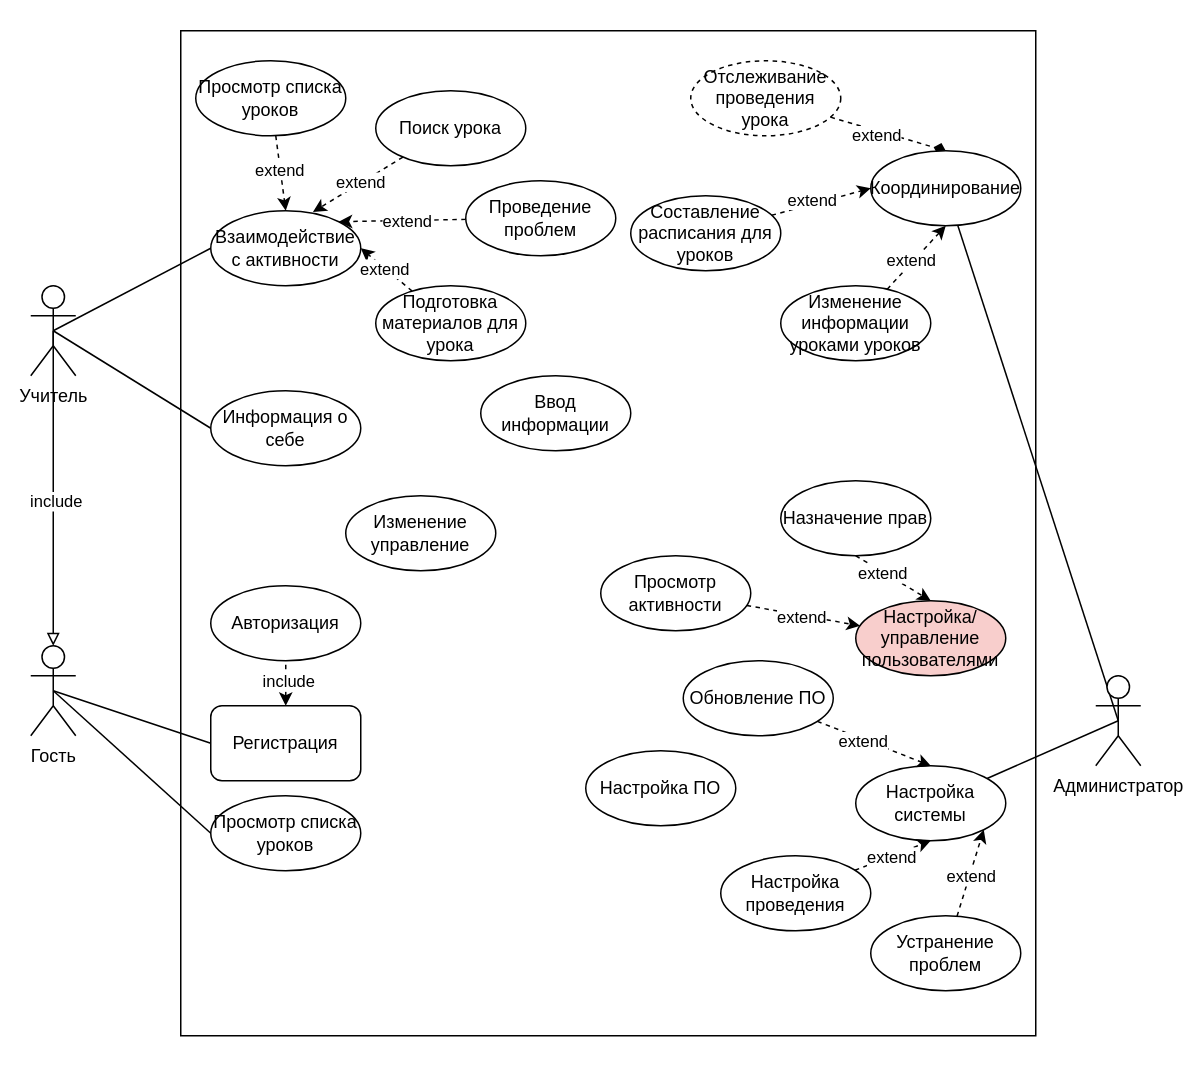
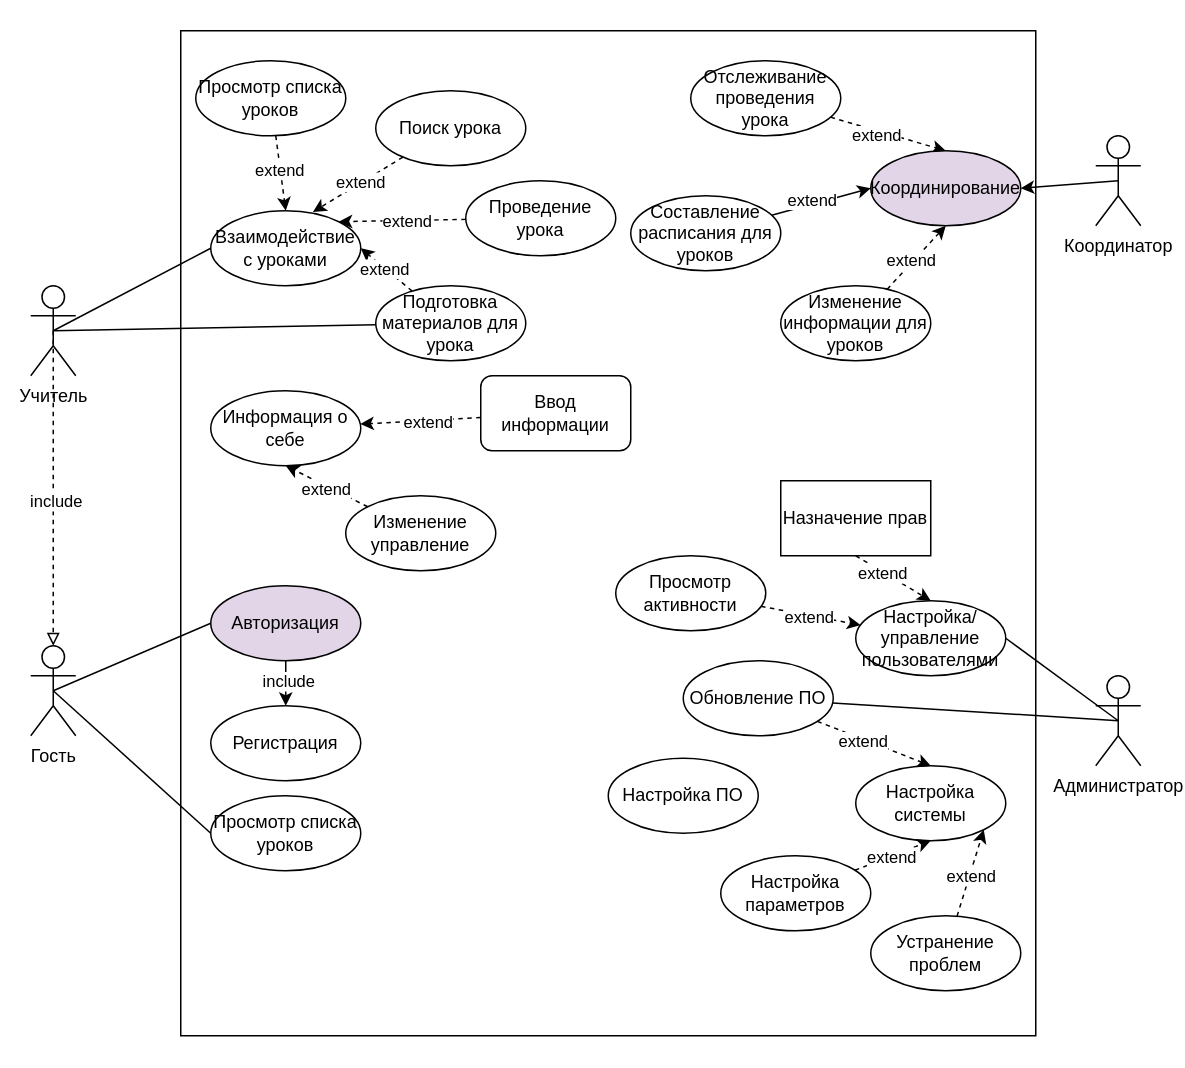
  <mxCell id="0" />
  <mxCell id="1" parent="0" />
  <mxCell id="2" value="" style="rounded=0;whiteSpace=wrap;html=1;fillColor=none;" vertex="1" parent="1"><mxGeometry x="120" y="20" width="570" height="670" as="geometry" /></mxCell>
  <mxCell id="3" style="rounded=0;orthogonalLoop=1;jettySize=auto;html=1;exitX=0.5;exitY=0.5;exitDx=0;exitDy=0;exitPerimeter=0;entryX=0;entryY=0.5;entryDx=0;entryDy=0;endArrow=none;endFill=0;" edge="1" parent="1" source="6" target="69"><mxGeometry relative="1" as="geometry" /></mxCell>
- <mxCell id="5" style="rounded=0;orthogonalLoop=1;jettySize=auto;html=1;exitX=0.5;exitY=0.5;exitDx=0;exitDy=0;exitPerimeter=0;entryX=0;entryY=0.5;entryDx=0;entryDy=0;endArrow=none;endFill=0;" edge="1" parent="1" source="6" target="68"><mxGeometry relative="1" as="geometry" /></mxCell>
+ <mxCell id="4" style="rounded=0;orthogonalLoop=1;jettySize=auto;html=1;exitX=0.5;exitY=0.5;exitDx=0;exitDy=0;exitPerimeter=0;entryX=0;entryY=0.5;entryDx=0;entryDy=0;endArrow=none;endFill=0;" edge="1" parent="1" source="6" target="65"><mxGeometry relative="1" as="geometry" /></mxCell>
  <mxCell id="6" value="Гость" style="shape=umlActor;verticalLabelPosition=bottom;verticalAlign=top;html=1;outlineConnect=0;" vertex="1" parent="1"><mxGeometry x="20" y="430" width="30" height="60" as="geometry" /></mxCell>
  <mxCell id="7" style="rounded=0;orthogonalLoop=1;jettySize=auto;html=1;entryX=0;entryY=0.5;entryDx=0;entryDy=0;endArrow=none;endFill=0;exitX=0.5;exitY=0.5;exitDx=0;exitDy=0;exitPerimeter=0;" edge="1" parent="1" source="9" target="45"><mxGeometry relative="1" as="geometry" /></mxCell>
- <mxCell id="8" style="rounded=0;orthogonalLoop=1;jettySize=auto;html=1;entryX=0;entryY=0.5;entryDx=0;entryDy=0;exitX=0.5;exitY=0.5;exitDx=0;exitDy=0;exitPerimeter=0;endArrow=none;endFill=0;" edge="1" parent="1" source="9" target="55"><mxGeometry relative="1" as="geometry" /></mxCell>
+ <mxCell id="8" style="rounded=0;orthogonalLoop=1;jettySize=auto;html=1;exitX=0.5;exitY=0.5;exitDx=0;exitDy=0;exitPerimeter=0;endArrow=none;endFill=0;" edge="1" parent="1" source="9" target="54"><mxGeometry relative="1" as="geometry" /></mxCell>
  <mxCell id="9" value="Учитель" style="shape=umlActor;verticalLabelPosition=bottom;verticalAlign=top;html=1;outlineConnect=0;" vertex="1" parent="1"><mxGeometry x="20" y="190" width="30" height="60" as="geometry" /></mxCell>
- <mxCell id="12" style="rounded=0;orthogonalLoop=1;jettySize=auto;html=1;exitX=0.5;exitY=0.5;exitDx=0;exitDy=0;exitPerimeter=0;endArrow=none;endFill=0;" edge="1" parent="1" source="14" target="22"><mxGeometry relative="1" as="geometry" /></mxCell>
- <mxCell id="13" style="rounded=0;orthogonalLoop=1;jettySize=auto;html=1;exitX=0.5;exitY=0.5;exitDx=0;exitDy=0;exitPerimeter=0;endArrow=none;endFill=0;" edge="1" parent="1" source="14" target="39"><mxGeometry relative="1" as="geometry" /></mxCell>
+ <mxCell id="10" style="rounded=0;orthogonalLoop=1;jettySize=auto;html=1;exitX=0.5;exitY=0.5;exitDx=0;exitDy=0;exitPerimeter=0;entryX=1;entryY=0.5;entryDx=0;entryDy=0;" edge="1" parent="1" source="11" target="39"><mxGeometry relative="1" as="geometry" /></mxCell>
+ <mxCell id="11" value="Координатор" style="shape=umlActor;verticalLabelPosition=bottom;verticalAlign=top;html=1;outlineConnect=0;" vertex="1" parent="1"><mxGeometry x="730" y="90" width="30" height="60" as="geometry" /></mxCell>
+ <mxCell id="12" style="rounded=0;orthogonalLoop=1;jettySize=auto;html=1;exitX=0.5;exitY=0.5;exitDx=0;exitDy=0;exitPerimeter=0;endArrow=none;endFill=0;" edge="1" parent="1" source="14" target="25"><mxGeometry relative="1" as="geometry" /></mxCell>
+ <mxCell id="13" style="rounded=0;orthogonalLoop=1;jettySize=auto;html=1;exitX=0.5;exitY=0.5;exitDx=0;exitDy=0;exitPerimeter=0;entryX=1;entryY=0.5;entryDx=0;entryDy=0;endArrow=none;endFill=0;" edge="1" parent="1" source="14" target="15"><mxGeometry relative="1" as="geometry" /></mxCell>
  <mxCell id="14" value="Администратор" style="shape=umlActor;verticalLabelPosition=bottom;verticalAlign=top;html=1;outlineConnect=0;" vertex="1" parent="1"><mxGeometry x="730" y="450" width="30" height="60" as="geometry" /></mxCell>
- <mxCell id="15" value="Настройка/управление пользователями" style="ellipse;whiteSpace=wrap;html=1;fillColor=#f8cecc;" vertex="1" parent="1"><mxGeometry x="570" y="400" width="100" height="50" as="geometry" /></mxCell>
+ <mxCell id="15" value="Настройка/управление пользователями" style="ellipse;whiteSpace=wrap;html=1;" vertex="1" parent="1"><mxGeometry x="570" y="400" width="100" height="50" as="geometry" /></mxCell>
  <mxCell id="16" style="rounded=0;orthogonalLoop=1;jettySize=auto;html=1;exitX=0.5;exitY=1;exitDx=0;exitDy=0;entryX=0.5;entryY=0;entryDx=0;entryDy=0;dashed=1;" edge="1" parent="1" source="18" target="15"><mxGeometry relative="1" as="geometry" /></mxCell>
  <mxCell id="17" value="extend" style="edgeLabel;html=1;align=center;verticalAlign=middle;resizable=0;points=[];" vertex="1" connectable="0" parent="16"><mxGeometry x="-0.278" y="-1" relative="1" as="geometry"><mxPoint as="offset" /></mxGeometry></mxCell>
- <mxCell id="18" value="Назначение прав" style="ellipse;whiteSpace=wrap;html=1;" vertex="1" parent="1"><mxGeometry x="520" y="320" width="100" height="50" as="geometry" /></mxCell>
+ <mxCell id="18" value="Назначение прав" style="whiteSpace=wrap;html=1;rounded=0;" vertex="1" parent="1"><mxGeometry x="520" y="320" width="100" height="50" as="geometry" /></mxCell>
  <mxCell id="19" value="" style="rounded=0;orthogonalLoop=1;jettySize=auto;html=1;dashed=1;" edge="1" parent="1" source="21" target="15"><mxGeometry relative="1" as="geometry" /></mxCell>
  <mxCell id="20" value="extend" style="edgeLabel;html=1;align=center;verticalAlign=middle;resizable=0;points=[];" vertex="1" connectable="0" parent="19"><mxGeometry x="-0.042" y="-1" relative="1" as="geometry"><mxPoint as="offset" /></mxGeometry></mxCell>
- <mxCell id="21" value="Просмотр активности" style="ellipse;whiteSpace=wrap;html=1;" vertex="1" parent="1"><mxGeometry x="400" y="370" width="100" height="50" as="geometry" /></mxCell>
+ <mxCell id="21" value="Просмотр активности" style="ellipse;whiteSpace=wrap;html=1;" vertex="1" parent="1"><mxGeometry x="410" y="370" width="100" height="50" as="geometry" /></mxCell>
  <mxCell id="22" value="Настройка системы" style="ellipse;whiteSpace=wrap;html=1;" vertex="1" parent="1"><mxGeometry x="570" y="510" width="100" height="50" as="geometry" /></mxCell>
  <mxCell id="23" style="rounded=0;orthogonalLoop=1;jettySize=auto;html=1;entryX=0.5;entryY=0;entryDx=0;entryDy=0;dashed=1;" edge="1" parent="1" source="25" target="22"><mxGeometry relative="1" as="geometry" /></mxCell>
  <mxCell id="24" value="extend" style="edgeLabel;html=1;align=center;verticalAlign=middle;resizable=0;points=[];" vertex="1" connectable="0" parent="23"><mxGeometry x="-0.194" y="-1" relative="1" as="geometry"><mxPoint as="offset" /></mxGeometry></mxCell>
  <mxCell id="25" value="Обновление ПО" style="ellipse;whiteSpace=wrap;html=1;" vertex="1" parent="1"><mxGeometry x="455" y="440" width="100" height="50" as="geometry" /></mxCell>
- <mxCell id="26" value="Настройка ПО" style="ellipse;whiteSpace=wrap;html=1;" vertex="1" parent="1"><mxGeometry x="390" y="500" width="100" height="50" as="geometry" /></mxCell>
+ <mxCell id="26" value="Настройка ПО" style="ellipse;whiteSpace=wrap;html=1;" vertex="1" parent="1"><mxGeometry x="405" y="505" width="100" height="50" as="geometry" /></mxCell>
  <mxCell id="27" style="rounded=0;orthogonalLoop=1;jettySize=auto;html=1;entryX=0.5;entryY=1;entryDx=0;entryDy=0;dashed=1;" edge="1" parent="1" source="29" target="22"><mxGeometry relative="1" as="geometry" /></mxCell>
  <mxCell id="28" value="extend" style="edgeLabel;html=1;align=center;verticalAlign=middle;resizable=0;points=[];" vertex="1" connectable="0" parent="27"><mxGeometry x="-0.03" relative="1" as="geometry"><mxPoint as="offset" /></mxGeometry></mxCell>
- <mxCell id="29" value="Настройка проведения" style="ellipse;whiteSpace=wrap;html=1;" vertex="1" parent="1"><mxGeometry x="480" y="570" width="100" height="50" as="geometry" /></mxCell>
+ <mxCell id="29" value="Настройка параметров" style="ellipse;whiteSpace=wrap;html=1;" vertex="1" parent="1"><mxGeometry x="480" y="570" width="100" height="50" as="geometry" /></mxCell>
  <mxCell id="30" style="rounded=0;orthogonalLoop=1;jettySize=auto;html=1;entryX=1;entryY=1;entryDx=0;entryDy=0;dashed=1;" edge="1" parent="1" source="32" target="22"><mxGeometry relative="1" as="geometry" /></mxCell>
  <mxCell id="31" value="extend" style="edgeLabel;html=1;align=center;verticalAlign=middle;resizable=0;points=[];" vertex="1" connectable="0" parent="30"><mxGeometry x="-0.058" y="-1" relative="1" as="geometry"><mxPoint as="offset" /></mxGeometry></mxCell>
  <mxCell id="32" value="Устранение проблем" style="ellipse;whiteSpace=wrap;html=1;" vertex="1" parent="1"><mxGeometry x="580" y="610" width="100" height="50" as="geometry" /></mxCell>
- <mxCell id="33" style="rounded=0;orthogonalLoop=1;jettySize=auto;html=1;entryX=0.5;entryY=0;entryDx=0;entryDy=0;dashed=1;endArrow=diamond;" edge="1" parent="1" source="35" target="39"><mxGeometry relative="1" as="geometry" /></mxCell>
+ <mxCell id="33" style="rounded=0;orthogonalLoop=1;jettySize=auto;html=1;entryX=0.5;entryY=0;entryDx=0;entryDy=0;dashed=1;" edge="1" parent="1" source="35" target="39"><mxGeometry relative="1" as="geometry" /></mxCell>
  <mxCell id="34" value="extend" style="edgeLabel;html=1;align=center;verticalAlign=middle;resizable=0;points=[];" vertex="1" connectable="0" parent="33"><mxGeometry x="-0.191" y="-3" relative="1" as="geometry"><mxPoint as="offset" /></mxGeometry></mxCell>
- <mxCell id="35" value="Отслеживание проведения урока" style="ellipse;whiteSpace=wrap;html=1;dashed=1;" vertex="1" parent="1"><mxGeometry x="460" y="40" width="100" height="50" as="geometry" /></mxCell>
- <mxCell id="36" style="rounded=0;orthogonalLoop=1;jettySize=auto;html=1;entryX=0;entryY=0.5;entryDx=0;entryDy=0;dashed=1;" edge="1" parent="1" source="38" target="39"><mxGeometry relative="1" as="geometry" /></mxCell>
+ <mxCell id="35" value="Отслеживание проведения урока" style="ellipse;whiteSpace=wrap;html=1;" vertex="1" parent="1"><mxGeometry x="460" y="40" width="100" height="50" as="geometry" /></mxCell>
+ <mxCell id="36" style="rounded=0;orthogonalLoop=1;jettySize=auto;html=1;entryX=0;entryY=0.5;entryDx=0;entryDy=0;dashed=0;" edge="1" parent="1" source="38" target="39"><mxGeometry relative="1" as="geometry" /></mxCell>
  <mxCell id="37" value="extend" style="edgeLabel;html=1;align=center;verticalAlign=middle;resizable=0;points=[];" vertex="1" connectable="0" parent="36"><mxGeometry x="-0.181" y="3" relative="1" as="geometry"><mxPoint as="offset" /></mxGeometry></mxCell>
  <mxCell id="38" value="Составление расписания для уроков" style="ellipse;whiteSpace=wrap;html=1;" vertex="1" parent="1"><mxGeometry x="420" width="100" height="50" as="geometry" y="130" /></mxCell>
- <mxCell id="39" value="Координирование" style="ellipse;whiteSpace=wrap;html=1;" vertex="1" parent="1"><mxGeometry x="580" y="100" width="100" height="50" as="geometry" /></mxCell>
+ <mxCell id="39" value="Координирование" style="ellipse;whiteSpace=wrap;html=1;fillColor=#e1d5e7;" vertex="1" parent="1"><mxGeometry x="580" y="100" width="100" height="50" as="geometry" /></mxCell>
  <mxCell id="40" style="rounded=0;orthogonalLoop=1;jettySize=auto;html=1;entryX=0.5;entryY=1;entryDx=0;entryDy=0;dashed=1;" edge="1" parent="1" source="42" target="39"><mxGeometry relative="1" as="geometry" /></mxCell>
  <mxCell id="41" value="extend" style="edgeLabel;html=1;align=center;verticalAlign=middle;resizable=0;points=[];" vertex="1" connectable="0" parent="40"><mxGeometry x="-0.148" y="2" relative="1" as="geometry"><mxPoint as="offset" /></mxGeometry></mxCell>
- <mxCell id="42" value="Изменение информации уроками уроков" style="ellipse;whiteSpace=wrap;html=1;" vertex="1" parent="1"><mxGeometry x="520" y="190" width="100" height="50" as="geometry" /></mxCell>
- <mxCell id="43" style="edgeStyle=orthogonalEdgeStyle;rounded=0;orthogonalLoop=1;jettySize=auto;html=1;exitX=0.5;exitY=0.5;exitDx=0;exitDy=0;exitPerimeter=0;entryX=0.5;entryY=0;entryDx=0;entryDy=0;entryPerimeter=0;endArrow=block;endFill=0;" edge="1" parent="1" source="9" target="6"><mxGeometry relative="1" as="geometry" /></mxCell>
+ <mxCell id="42" value="Изменение информации для уроков" style="ellipse;whiteSpace=wrap;html=1;" vertex="1" parent="1"><mxGeometry x="520" y="190" width="100" height="50" as="geometry" /></mxCell>
+ <mxCell id="43" style="edgeStyle=orthogonalEdgeStyle;rounded=0;orthogonalLoop=1;jettySize=auto;html=1;exitX=0.5;exitY=0.5;exitDx=0;exitDy=0;exitPerimeter=0;entryX=0.5;entryY=0;entryDx=0;entryDy=0;entryPerimeter=0;endArrow=block;endFill=0;dashed=1;" edge="1" parent="1" source="9" target="6"><mxGeometry relative="1" as="geometry" /></mxCell>
  <mxCell id="44" value="include" style="edgeLabel;html=1;align=center;verticalAlign=middle;resizable=0;points=[];" vertex="1" connectable="0" parent="43"><mxGeometry x="0.078" y="1" relative="1" as="geometry"><mxPoint as="offset" /></mxGeometry></mxCell>
- <mxCell id="45" value="Взаимодействие с активности" style="ellipse;whiteSpace=wrap;html=1;" vertex="1" parent="1"><mxGeometry x="140" y="140" width="100" height="50" as="geometry" /></mxCell>
+ <mxCell id="45" value="Взаимодействие с уроками" style="ellipse;whiteSpace=wrap;html=1;" vertex="1" parent="1"><mxGeometry x="140" y="140" width="100" height="50" as="geometry" /></mxCell>
  <mxCell id="46" style="rounded=0;orthogonalLoop=1;jettySize=auto;html=1;entryX=0.681;entryY=0.016;entryDx=0;entryDy=0;dashed=1;entryPerimeter=0;" edge="1" parent="1" source="48" target="45"><mxGeometry relative="1" as="geometry" /></mxCell>
  <mxCell id="47" value="extend" style="edgeLabel;html=1;align=center;verticalAlign=middle;resizable=0;points=[];" vertex="1" connectable="0" parent="46"><mxGeometry x="-0.075" y="-1" relative="1" as="geometry"><mxPoint as="offset" /></mxGeometry></mxCell>
  <mxCell id="48" value="Поиск урока" style="ellipse;whiteSpace=wrap;html=1;" vertex="1" parent="1"><mxGeometry x="250" y="60" width="100" height="50" as="geometry" /></mxCell>
  <mxCell id="49" style="rounded=0;orthogonalLoop=1;jettySize=auto;html=1;entryX=1;entryY=0;entryDx=0;entryDy=0;dashed=1;" edge="1" parent="1" source="51" target="45"><mxGeometry relative="1" as="geometry" /></mxCell>
  <mxCell id="50" value="extend" style="edgeLabel;html=1;align=center;verticalAlign=middle;resizable=0;points=[];" vertex="1" connectable="0" parent="49"><mxGeometry x="-0.066" relative="1" as="geometry"><mxPoint as="offset" /></mxGeometry></mxCell>
- <mxCell id="51" value="Проведение проблем" style="ellipse;whiteSpace=wrap;html=1;" vertex="1" parent="1"><mxGeometry x="310" y="120" width="100" height="50" as="geometry" /></mxCell>
+ <mxCell id="51" value="Проведение урока" style="ellipse;whiteSpace=wrap;html=1;" vertex="1" parent="1"><mxGeometry x="310" y="120" width="100" height="50" as="geometry" /></mxCell>
  <mxCell id="52" style="rounded=0;orthogonalLoop=1;jettySize=auto;html=1;entryX=1;entryY=0.5;entryDx=0;entryDy=0;dashed=1;" edge="1" parent="1" source="54" target="45"><mxGeometry relative="1" as="geometry" /></mxCell>
  <mxCell id="53" value="extend" style="edgeLabel;html=1;align=center;verticalAlign=middle;resizable=0;points=[];" vertex="1" connectable="0" parent="52"><mxGeometry x="0.065" y="1" relative="1" as="geometry"><mxPoint as="offset" /></mxGeometry></mxCell>
  <mxCell id="54" value="Подготовка материалов для урока" style="ellipse;whiteSpace=wrap;html=1;" vertex="1" parent="1"><mxGeometry x="250" y="190" width="100" height="50" as="geometry" /></mxCell>
  <mxCell id="55" value="Информация о себе" style="ellipse;whiteSpace=wrap;html=1;" vertex="1" parent="1"><mxGeometry x="140" y="260" width="100" height="50" as="geometry" /></mxCell>
- <mxCell id="58" value="Ввод информации" style="ellipse;whiteSpace=wrap;html=1;" vertex="1" parent="1"><mxGeometry x="320" y="250" width="100" height="50" as="geometry" /></mxCell>
+ <mxCell id="56" style="rounded=0;orthogonalLoop=1;jettySize=auto;html=1;dashed=1;" edge="1" parent="1" source="58" target="55"><mxGeometry relative="1" as="geometry" /></mxCell>
+ <mxCell id="57" value="extend" style="edgeLabel;html=1;align=center;verticalAlign=middle;resizable=0;points=[];" vertex="1" connectable="0" parent="56"><mxGeometry x="-0.114" y="1" relative="1" as="geometry"><mxPoint as="offset" /></mxGeometry></mxCell>
+ <mxCell id="58" value="Ввод информации" style="whiteSpace=wrap;html=1;rounded=1;" vertex="1" parent="1"><mxGeometry x="320" y="250" width="100" height="50" as="geometry" /></mxCell>
+ <mxCell id="59" style="rounded=0;orthogonalLoop=1;jettySize=auto;html=1;entryX=0.5;entryY=1;entryDx=0;entryDy=0;dashed=1;" edge="1" parent="1" source="61" target="55"><mxGeometry relative="1" as="geometry" /></mxCell>
+ <mxCell id="60" value="extend" style="edgeLabel;html=1;align=center;verticalAlign=middle;resizable=0;points=[];" vertex="1" connectable="0" parent="59"><mxGeometry x="0.026" y="2" relative="1" as="geometry"><mxPoint as="offset" /></mxGeometry></mxCell>
  <mxCell id="61" value="Изменение управление" style="ellipse;whiteSpace=wrap;html=1;" vertex="1" parent="1"><mxGeometry x="230" y="330" width="100" height="50" as="geometry" /></mxCell>
  <mxCell id="62" style="rounded=0;orthogonalLoop=1;jettySize=auto;html=1;entryX=0.5;entryY=0;entryDx=0;entryDy=0;dashed=1;" edge="1" parent="1" source="64" target="45"><mxGeometry relative="1" as="geometry" /></mxCell>
  <mxCell id="63" value="extend" style="edgeLabel;html=1;align=center;verticalAlign=middle;resizable=0;points=[];" vertex="1" connectable="0" parent="62"><mxGeometry x="-0.103" y="-1" relative="1" as="geometry"><mxPoint as="offset" /></mxGeometry></mxCell>
  <mxCell id="64" value="Просмотр списка уроков" style="ellipse;whiteSpace=wrap;html=1;" vertex="1" parent="1"><mxGeometry y="40" width="100" height="50" as="geometry" x="130" /></mxCell>
- <mxCell id="65" value="Авторизация" style="ellipse;whiteSpace=wrap;html=1;" vertex="1" parent="1"><mxGeometry x="140" y="390" width="100" height="50" as="geometry" /></mxCell>
- <mxCell id="66" style="rounded=0;orthogonalLoop=1;jettySize=auto;html=1;exitX=0.5;exitY=0;exitDx=0;exitDy=0;dashed=1;endArrow=none;endFill=0;startArrow=classic;startFill=1;entryX=0.5;entryY=1;entryDx=0;entryDy=0;" edge="1" parent="1" source="68" target="65"><mxGeometry relative="1" as="geometry" /></mxCell>
+ <mxCell id="65" value="Авторизация" style="ellipse;whiteSpace=wrap;html=1;fillColor=#e1d5e7;" vertex="1" parent="1"><mxGeometry x="140" y="390" width="100" height="50" as="geometry" /></mxCell>
+ <mxCell id="66" style="rounded=0;orthogonalLoop=1;jettySize=auto;html=1;exitX=0.5;exitY=0;exitDx=0;exitDy=0;dashed=0;endArrow=none;endFill=0;startArrow=classic;startFill=1;entryX=0.5;entryY=1;entryDx=0;entryDy=0;" edge="1" parent="1" source="68" target="65"><mxGeometry relative="1" as="geometry" /></mxCell>
  <mxCell id="67" value="include" style="edgeLabel;html=1;align=center;verticalAlign=middle;resizable=0;points=[];" vertex="1" connectable="0" parent="66"><mxGeometry x="0.108" y="-1" relative="1" as="geometry"><mxPoint as="offset" /></mxGeometry></mxCell>
- <mxCell id="68" value="Регистрация" style="whiteSpace=wrap;html=1;rounded=1;" vertex="1" parent="1"><mxGeometry x="140" y="470" width="100" height="50" as="geometry" /></mxCell>
+ <mxCell id="68" value="Регистрация" style="ellipse;whiteSpace=wrap;html=1;" vertex="1" parent="1"><mxGeometry x="140" y="470" width="100" height="50" as="geometry" /></mxCell>
  <mxCell id="69" value="Просмотр списка уроков" style="ellipse;whiteSpace=wrap;html=1;" vertex="1" parent="1"><mxGeometry x="140" y="530" width="100" height="50" as="geometry" /></mxCell>
